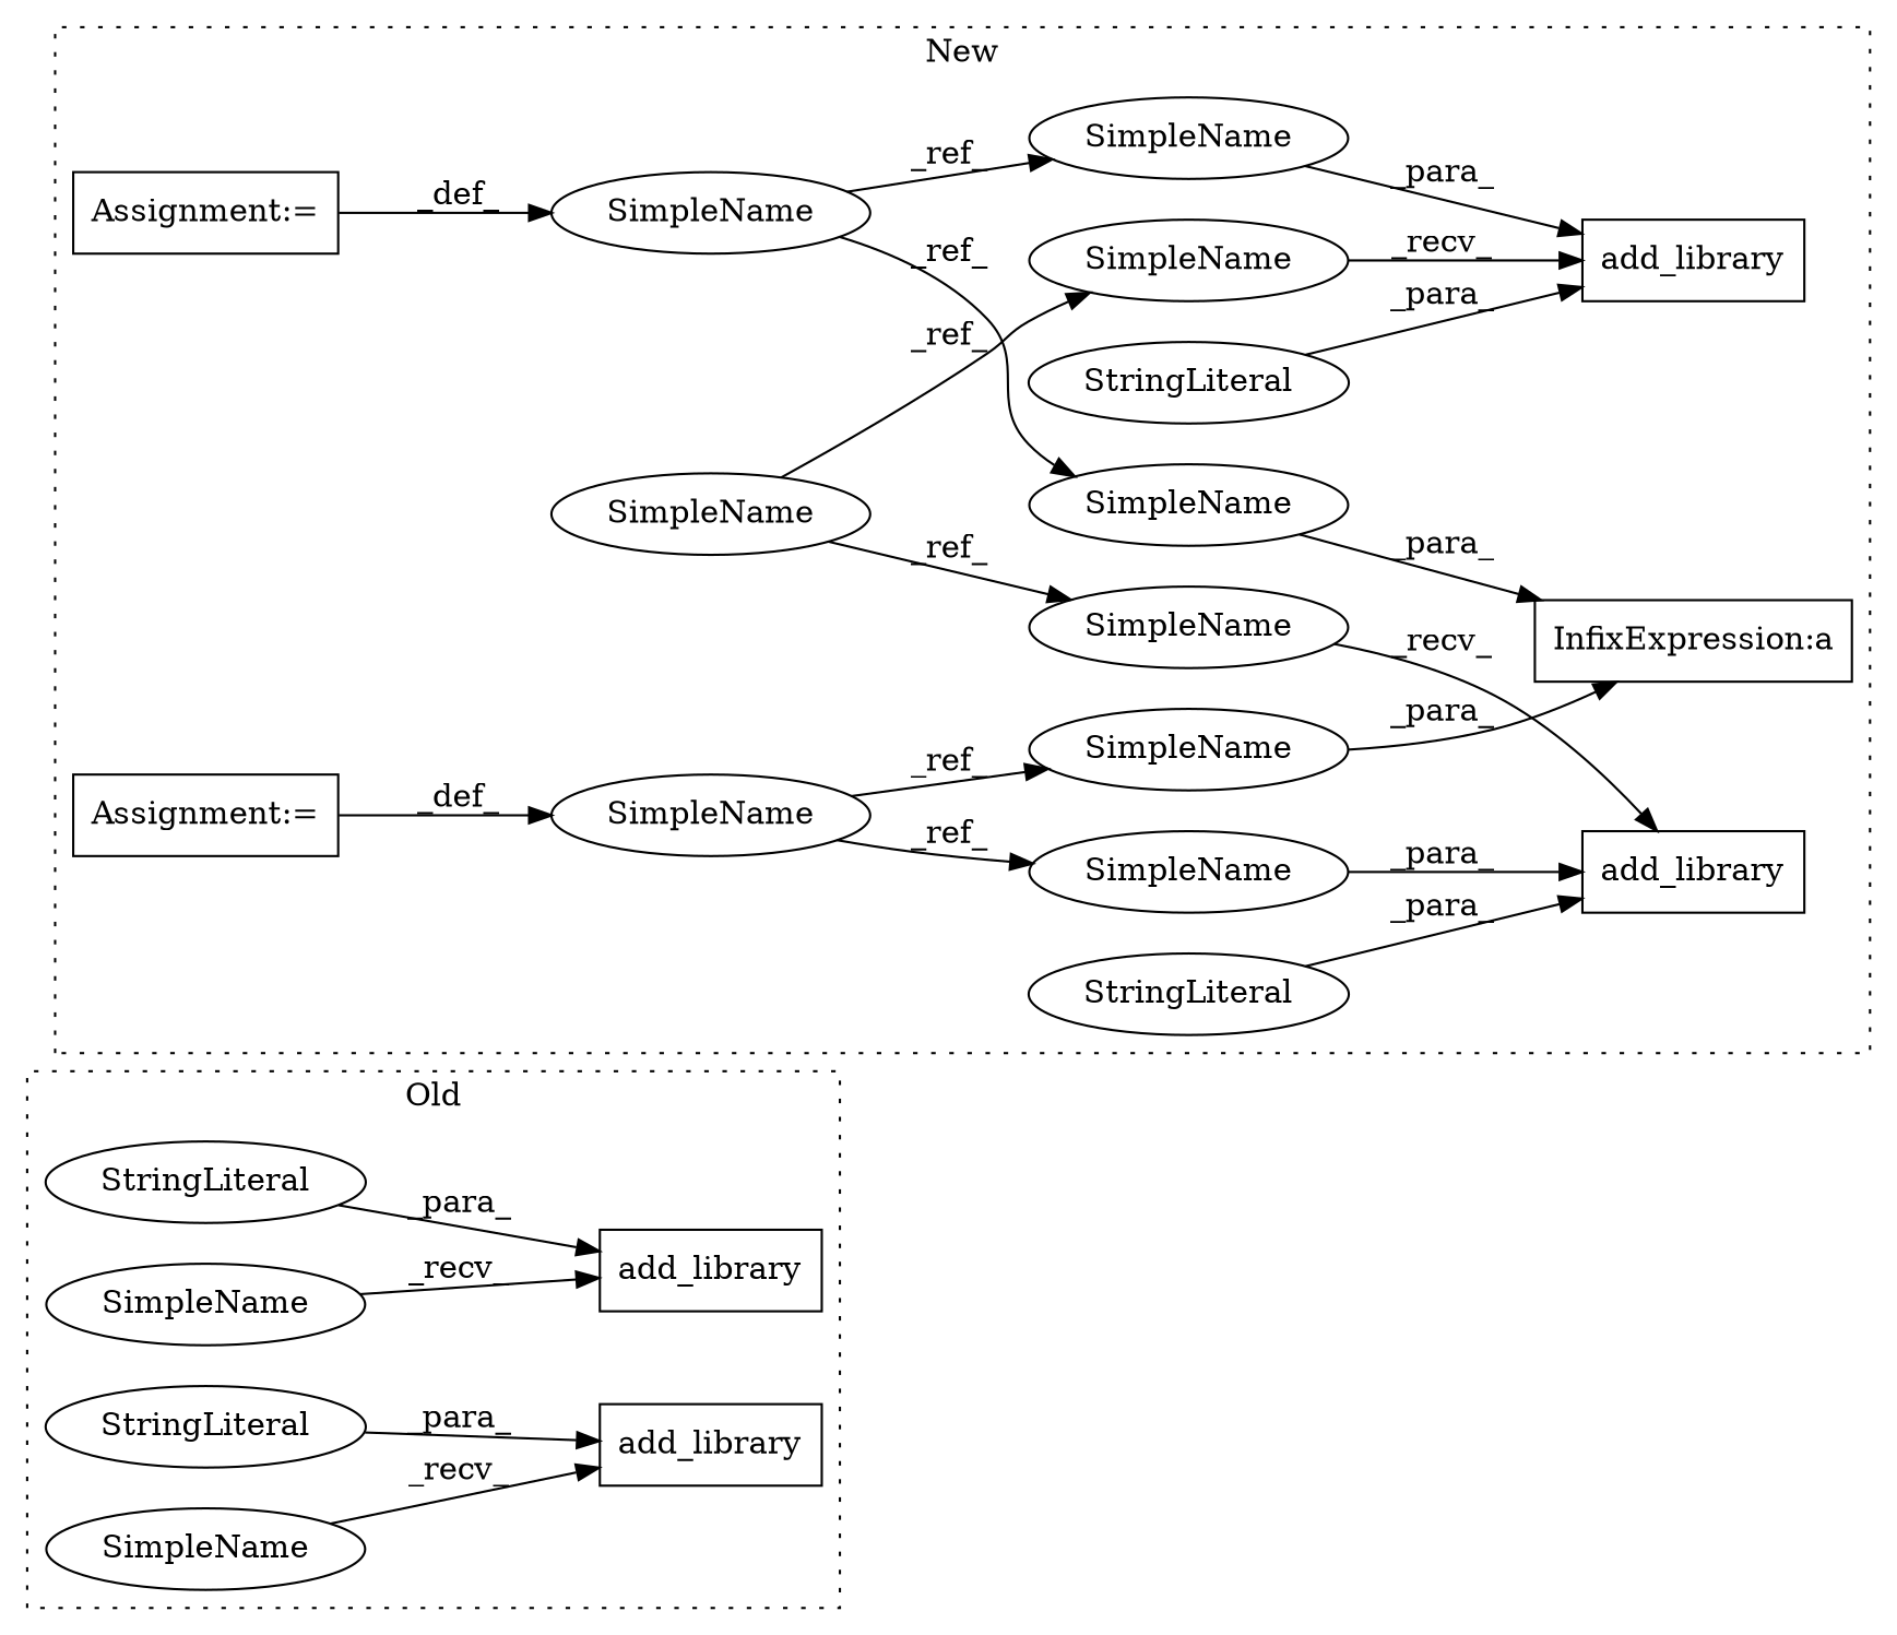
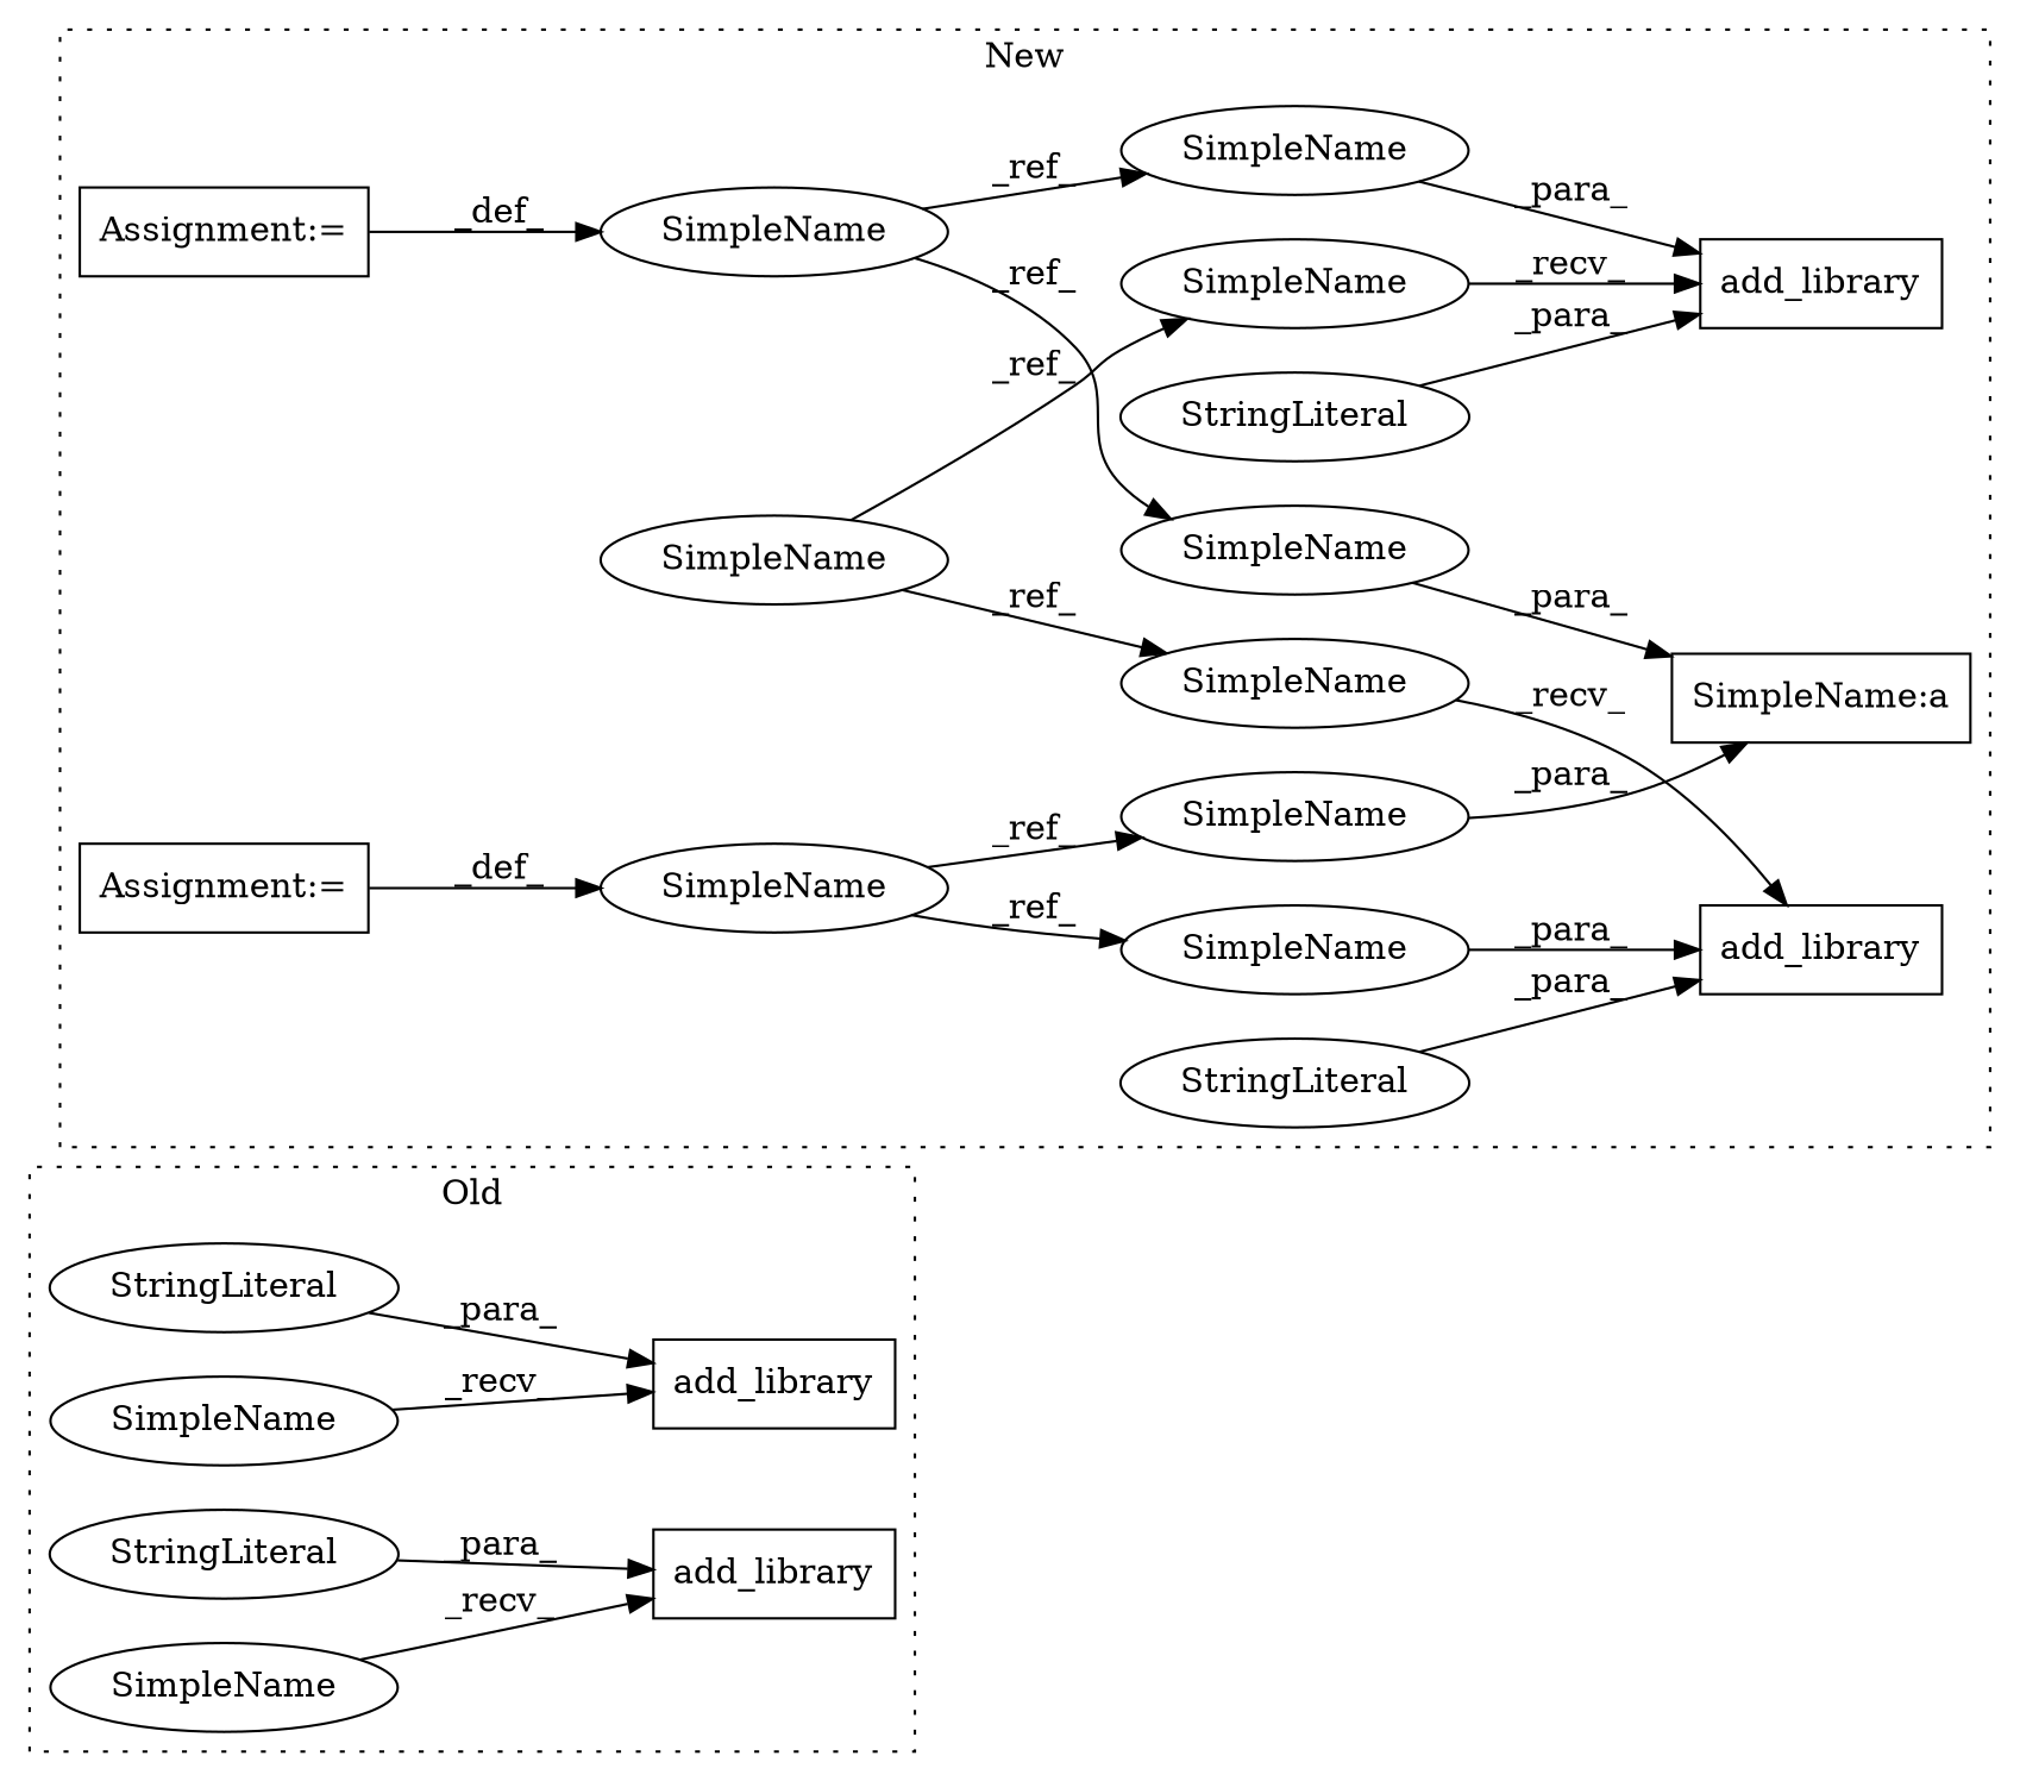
  digraph {
    rankdir=LR
    node [a=42 l=6 shape=ellipse]
    n1 [a=32 l="12,1" label=add_library s="521,585" shape=box]
    n2 [a=45 l=14 label=StringLiteral s=533]
    n3 [a=32 l="12,1" label=add_library s="706,762" shape=box]
    n4 [a=45 l=10 label=StringLiteral s=718]
    n5 [label=SimpleName s=699]
    n6 [label=SimpleName s=514]
    n7 [a=32 l="12,1" label=add_library s="1105,1138" shape=box]
    n8 [a=7 l=1 label="Assignment:=" s=819 shape=box]
    n9 [a=45 l=9 label=StringLiteral s=1117]
-   n10 [a=27 l=3 label="InfixExpression:a" s=1986 shape=box]
+   n10 [a=27 l=3 label="SimpleName:a" s=1986 shape=box]
    n11 [l=11 label=SimpleName s=808]
    n12 [label=SimpleName s=543]
    n13 [a=32 l="12,1" label=add_library s="913,956" shape=box]
    n14 [l=16 label=SimpleName s=643]
    n15 [a=7 l=1 label="Assignment:=" s=659 shape=box]
    n16 [a=45 l=14 label=StringLiteral s=925]
    n17 [l=16 label=SimpleName s=1989]
    n18 [l=16 label=SimpleName s=940]
    n19 [l=11 label=SimpleName s=1975]
    n20 [l=11 label=SimpleName s=1127]
    n21 [label=SimpleName s=906]
    n22 [label=SimpleName s=1098]
    subgraph cluster_1 {
      label=Old
      style=dotted
      n1
      n2
      n3
      n4
      n5
      n6
    }
    subgraph cluster_2 {
      label=New
      style=dotted
      n7
      n8
      n9
      n10
      n11
      n12
      n13
      n14
      n15
      n16
      n17
      n18
      n19
      n20
      n21
      n22
    }
    n2 -> n1 [label=_para_]
    n4 -> n3 [label=_para_]
    n5 -> n3 [label=_recv_]
    n6 -> n1 [label=_recv_]
    n8 -> n11 [label=_def_]
    n9 -> n7 [label=_para_]
    n11 -> n19 [label=_ref_]
    n11 -> n20 [label=_ref_]
    n12 -> n21 [label=_ref_]
    n12 -> n22 [label=_ref_]
    n14 -> n17 [label=_ref_]
    n14 -> n18 [label=_ref_]
    n15 -> n14 [label=_def_]
    n16 -> n13 [label=_para_]
    n17 -> n10 [label=_para_]
    n18 -> n13 [label=_para_]
    n19 -> n10 [label=_para_]
    n20 -> n7 [label=_para_]
    n21 -> n13 [label=_recv_]
    n22 -> n7 [label=_recv_]
  }
